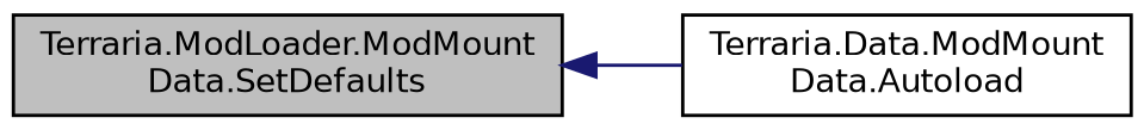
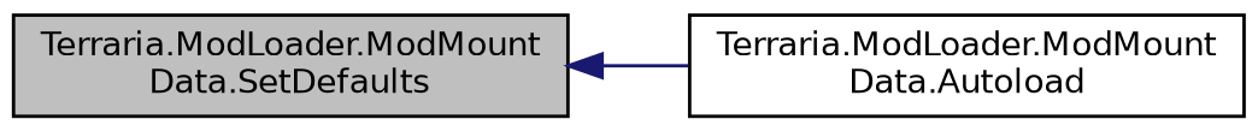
  digraph {
    rankdir=LR
    node [color=black fontname=Helvetica fontsize=10 shape=record style=filled]
    n1 [fillcolor=grey75 fontcolor=black height=0.2 label="Terraria.ModLoader.ModMount\lData.SetDefaults" width=0.4]
-   n2 [fillcolor=white height=0.2 label="Terraria.Data.ModMount\lData.Autoload" width=0.4]
+   n2 [fillcolor=white height=0.2 label="Terraria.ModLoader.ModMount\lData.Autoload" width=0.4]
    n1 -> n2 [color=midnightblue dir=back fontname=Helvetica fontsize=10 labelfontname=Helvetica labelfontsize=10 style=solid]
  }
